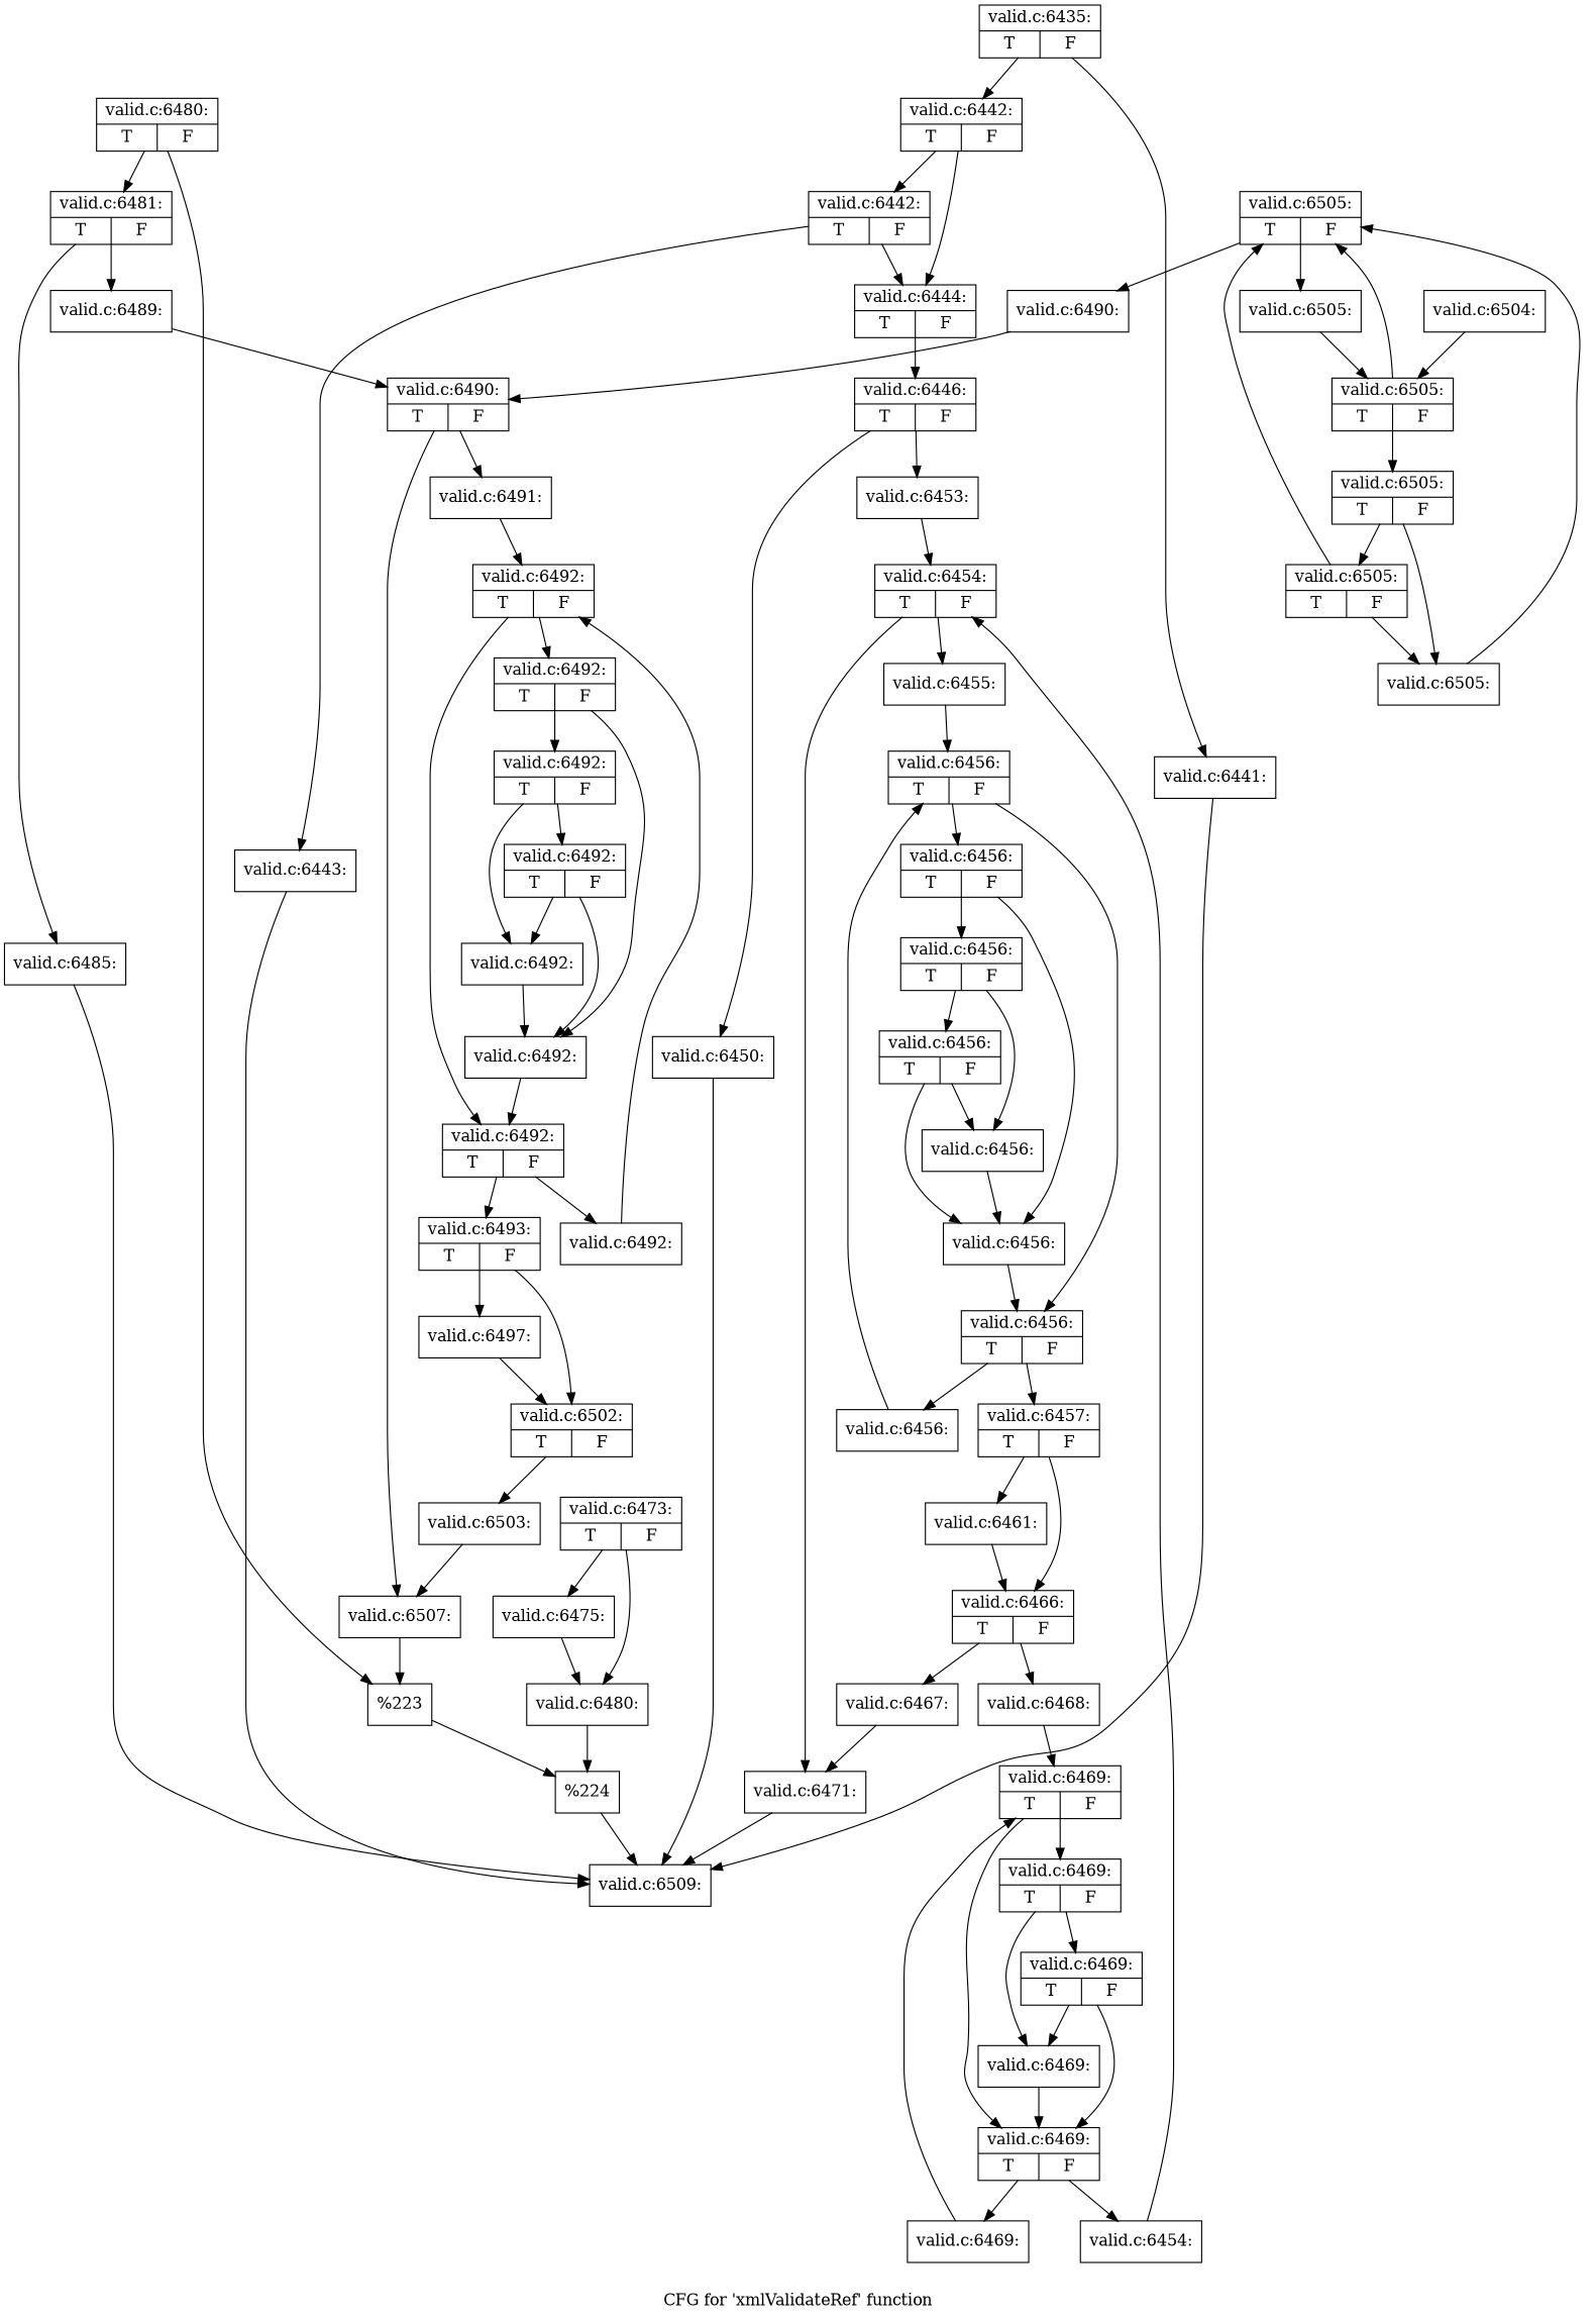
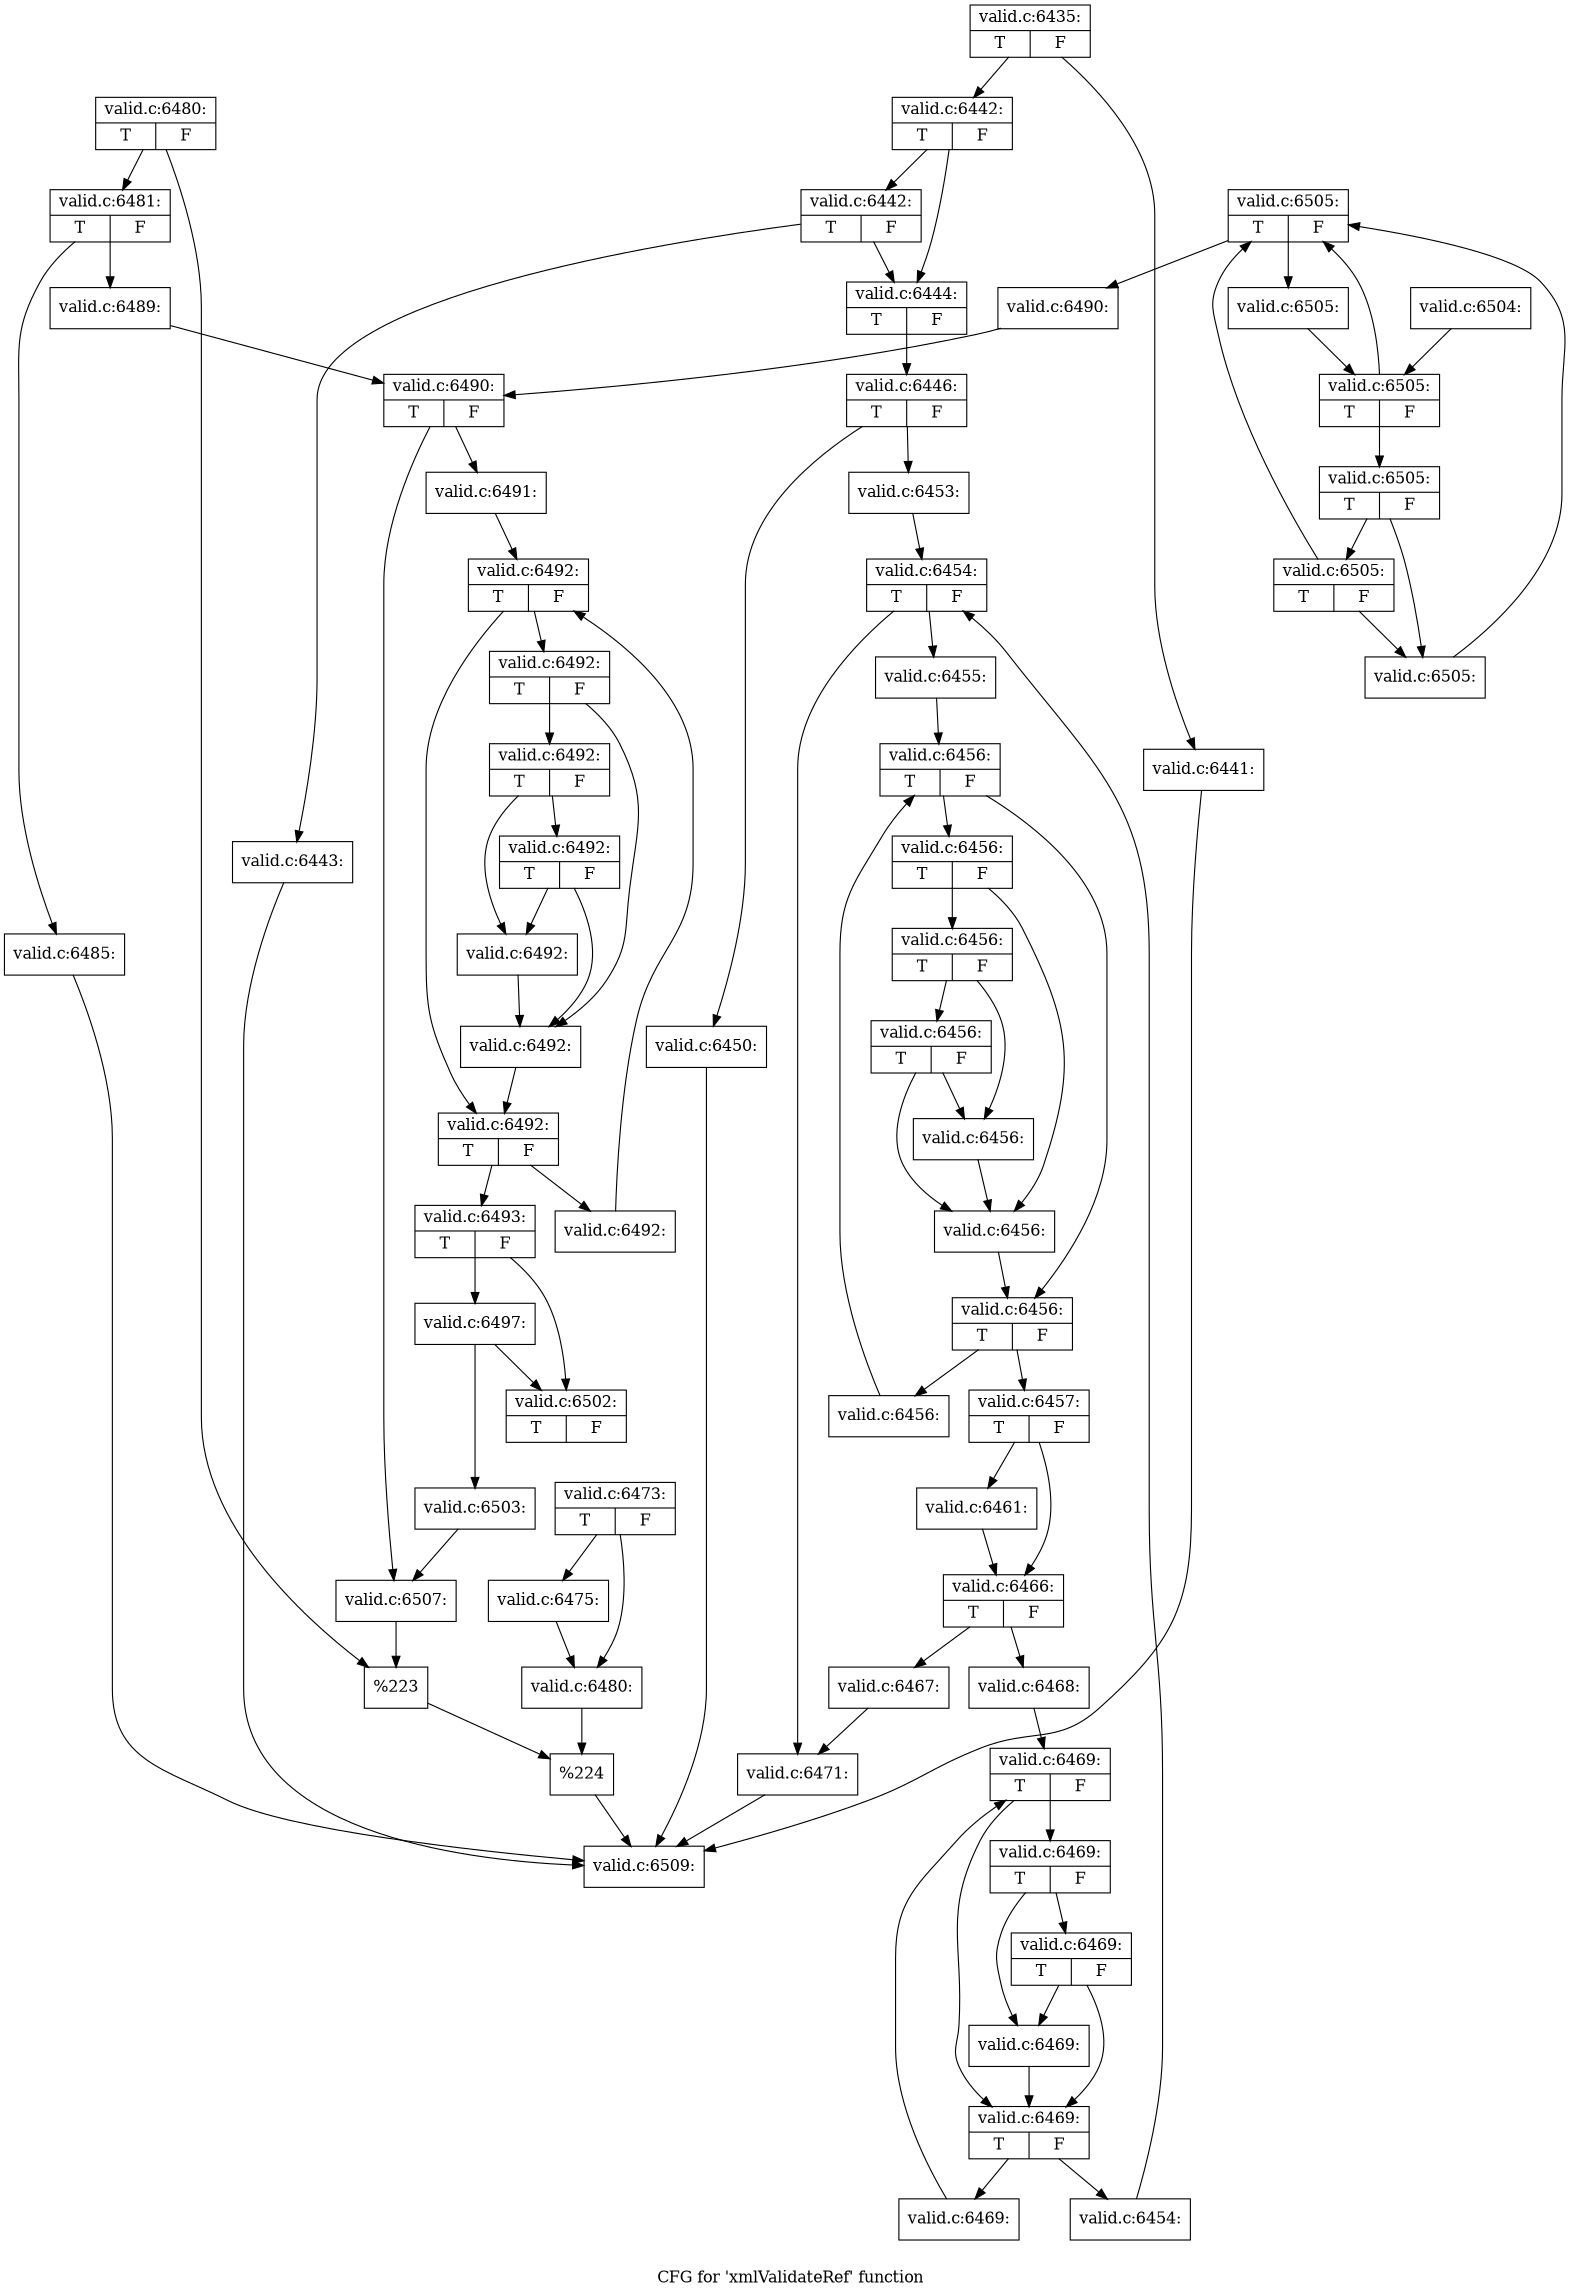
  digraph {
    label="CFG for 'xmlValidateRef' function"
    node [shape=record]
    n1 [label="{valid.c:6435:|{<s0>T|<s1>F}}"]
    n2 [label="{valid.c:6441:}"]
    n3 [label="{valid.c:6442:|{<s0>T|<s1>F}}"]
    n4 [label="{valid.c:6509:}"]
    n5 [label="{valid.c:6442:|{<s0>T|<s1>F}}"]
    n6 [label="{valid.c:6444:|{<s0>T|<s1>F}}"]
    n7 [label="{valid.c:6443:}"]
    n8 [label="{valid.c:6446:|{<s0>T|<s1>F}}"]
    n9 [label="{valid.c:6450:}"]
    n10 [label="{valid.c:6453:}"]
    n11 [label="{valid.c:6454:|{<s0>T|<s1>F}}"]
    n12 [label="{valid.c:6473:|{<s0>T|<s1>F}}"]
    n13 [label="{valid.c:6475:}"]
    n14 [label="{valid.c:6480:}"]
    n15 [label="{valid.c:6480:|{<s0>T|<s1>F}}"]
    n16 [label="{valid.c:6481:|{<s0>T|<s1>F}}"]
    n17 [label="{%223}"]
    n18 [label="{valid.c:6455:}"]
    n19 [label="{valid.c:6471:}"]
    n20 [label="{valid.c:6456:|{<s0>T|<s1>F}}"]
    n21 [label="{valid.c:6456:|{<s0>T|<s1>F}}"]
    n22 [label="{valid.c:6456:|{<s0>T|<s1>F}}"]
    n23 [label="{valid.c:6456:}"]
    n24 [label="{valid.c:6456:|{<s0>T|<s1>F}}"]
    n25 [label="{valid.c:6456:}"]
    n26 [label="{valid.c:6457:|{<s0>T|<s1>F}}"]
    n27 [label="{valid.c:6456:|{<s0>T|<s1>F}}"]
    n28 [label="{valid.c:6456:}"]
    n29 [label="{valid.c:6461:}"]
    n30 [label="{valid.c:6466:|{<s0>T|<s1>F}}"]
    n31 [label="{valid.c:6467:}"]
    n32 [label="{valid.c:6468:}"]
    n33 [label="{valid.c:6469:|{<s0>T|<s1>F}}"]
    n34 [label="{valid.c:6469:|{<s0>T|<s1>F}}"]
    n35 [label="{valid.c:6469:|{<s0>T|<s1>F}}"]
    n36 [label="{valid.c:6469:}"]
    n37 [label="{valid.c:6454:}"]
    n38 [label="{valid.c:6469:|{<s0>T|<s1>F}}"]
    n39 [label="{valid.c:6469:}"]
    n40 [label="{%224}"]
    n41 [label="{valid.c:6485:}"]
    n42 [label="{valid.c:6489:}"]
    n43 [label="{valid.c:6490:|{<s0>T|<s1>F}}"]
    n44 [label="{valid.c:6491:}"]
    n45 [label="{valid.c:6507:}"]
    n46 [label="{valid.c:6492:|{<s0>T|<s1>F}}"]
    n47 [label="{valid.c:6492:|{<s0>T|<s1>F}}"]
    n48 [label="{valid.c:6492:|{<s0>T|<s1>F}}"]
    n49 [label="{valid.c:6492:}"]
    n50 [label="{valid.c:6492:|{<s0>T|<s1>F}}"]
    n51 [label="{valid.c:6492:}"]
    n52 [label="{valid.c:6493:|{<s0>T|<s1>F}}"]
    n53 [label="{valid.c:6492:|{<s0>T|<s1>F}}"]
    n54 [label="{valid.c:6492:}"]
    n55 [label="{valid.c:6497:}"]
    n56 [label="{valid.c:6502:|{<s0>T|<s1>F}}"]
    n57 [label="{valid.c:6503:}"]
    n58 [label="{valid.c:6504:}"]
    n59 [label="{valid.c:6505:|{<s0>T|<s1>F}}"]
    n60 [label="{valid.c:6505:|{<s0>T|<s1>F}}"]
    n61 [label="{valid.c:6505:|{<s0>T|<s1>F}}"]
    n62 [label="{valid.c:6505:}"]
    n63 [label="{valid.c:6490:}"]
    n64 [label="{valid.c:6505:|{<s0>T|<s1>F}}"]
    n65 [label="{valid.c:6505:}"]
    n1 -> n2
    n1 -> n3
    n2 -> n4
    n3 -> n5
    n3 -> n6
    n5 -> n6
    n5 -> n7
    n6 -> n8
    n7 -> n4
    n8 -> n9
    n8 -> n10
    n9 -> n4
    n10 -> n11
    n11 -> n18
    n11 -> n19
    n12 -> n13
    n12 -> n14
    n13 -> n14
    n14 -> n40
    n15 -> n16
    n15 -> n17
    n16 -> n41
    n16 -> n42
    n17 -> n40
    n18 -> n20
    n19 -> n4
    n20 -> n21
    n20 -> n22
    n21 -> n23
    n21 -> n24
    n22 -> n25
    n22 -> n26
    n23 -> n22
    n24 -> n27
    n24 -> n28
    n25 -> n20
    n26 -> n29
    n26 -> n30
    n27 -> n23
    n27 -> n28
    n28 -> n23
    n29 -> n30
    n30 -> n31
    n30 -> n32
    n31 -> n19
    n32 -> n33
    n33 -> n34
    n33 -> n35
    n34 -> n36
    n34 -> n37
    n35 -> n38
    n35 -> n39
    n36 -> n33
    n37 -> n11
    n38 -> n34
    n38 -> n39
    n39 -> n34
    n40 -> n4
    n41 -> n4
    n42 -> n43
    n43 -> n44
    n43 -> n45
    n44 -> n46
    n45 -> n17
    n46 -> n47
    n46 -> n48
    n47 -> n49
    n47 -> n50
    n48 -> n51
    n48 -> n52
    n49 -> n48
    n50 -> n53
    n50 -> n54
    n51 -> n46
    n52 -> n55
    n52 -> n56
    n53 -> n49
    n53 -> n54
    n54 -> n49
    n55 -> n56
-   n56 -> n57
+   n55 -> n57
    n57 -> n45
    n58 -> n59
    n59 -> n60
    n59 -> n61
    n60 -> n62
    n60 -> n63
    n61 -> n64
    n61 -> n65
    n62 -> n59
    n63 -> n43
    n64 -> n60
    n64 -> n65
    n65 -> n60
  }
